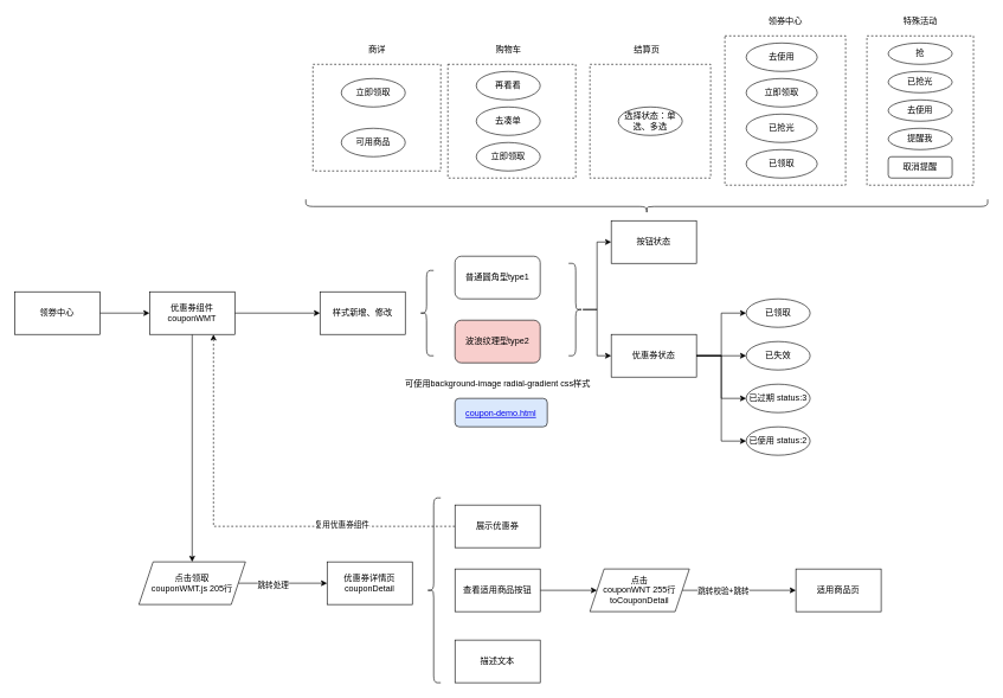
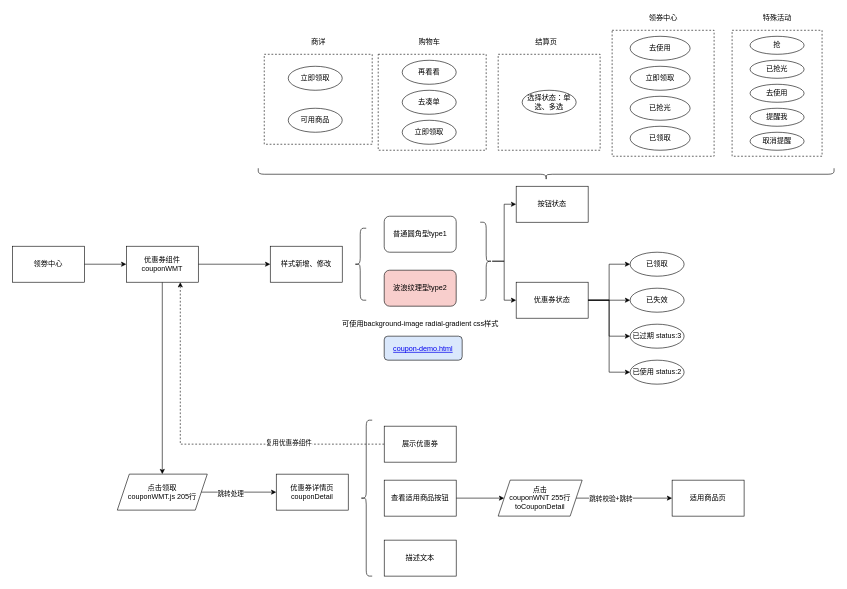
  <mxCell id="0" />
  <mxCell id="1" parent="0" />
  <mxCell id="2" style="edgeStyle=orthogonalEdgeStyle;rounded=0;orthogonalLoop=1;jettySize=auto;html=1;entryX=0;entryY=0.5;entryDx=0;entryDy=0;" edge="1" parent="1" source="4" target="7"><mxGeometry relative="1" as="geometry" /></mxCell>
  <mxCell id="3" style="edgeStyle=orthogonalEdgeStyle;rounded=0;orthogonalLoop=1;jettySize=auto;html=1;entryX=0.5;entryY=0;entryDx=0;entryDy=0;" edge="1" parent="1" source="4" target="13"><mxGeometry relative="1" as="geometry" /></mxCell>
  <mxCell id="4" value="优惠券组件&lt;br&gt;couponWMT" style="rounded=0;whiteSpace=wrap;html=1;" vertex="1" parent="1"><mxGeometry x="210" y="410" width="120" height="60" as="geometry" /></mxCell>
  <mxCell id="5" style="edgeStyle=orthogonalEdgeStyle;rounded=0;orthogonalLoop=1;jettySize=auto;html=1;" edge="1" parent="1" source="6" target="4"><mxGeometry relative="1" as="geometry" /></mxCell>
  <mxCell id="6" value="领劵中心" style="rounded=0;whiteSpace=wrap;html=1;" vertex="1" parent="1"><mxGeometry x="20" y="410" width="120" height="60" as="geometry" /></mxCell>
  <mxCell id="7" value="样式新增、修改" style="rounded=0;whiteSpace=wrap;html=1;" vertex="1" parent="1"><mxGeometry x="450" y="410" width="120" height="60" as="geometry" /></mxCell>
  <mxCell id="8" value="" style="shape=curlyBracket;whiteSpace=wrap;html=1;rounded=1;" vertex="1" parent="1"><mxGeometry x="590" y="380" width="20" height="120" as="geometry" /></mxCell>
  <mxCell id="9" value="普通圆角型type1" style="rounded=1;whiteSpace=wrap;html=1;" vertex="1" parent="1"><mxGeometry x="640" y="360" width="120" height="60" as="geometry" /></mxCell>
  <mxCell id="10" value="波浪纹理型type2" style="rounded=1;whiteSpace=wrap;html=1;fillColor=#f8cecc;" vertex="1" parent="1"><mxGeometry x="640" y="450" width="120" height="60" as="geometry" /></mxCell>
  <mxCell id="11" style="edgeStyle=orthogonalEdgeStyle;rounded=0;orthogonalLoop=1;jettySize=auto;html=1;entryX=0;entryY=0.5;entryDx=0;entryDy=0;" edge="1" parent="1" source="13" target="14"><mxGeometry relative="1" as="geometry" /></mxCell>
  <mxCell id="12" value="跳转处理" style="edgeLabel;html=1;align=center;verticalAlign=middle;resizable=0;points=[];" vertex="1" connectable="0" parent="11"><mxGeometry x="-0.227" y="-2" relative="1" as="geometry"><mxPoint as="offset" /></mxGeometry></mxCell>
  <mxCell id="13" value="点击领取&lt;br&gt;couponWMT.js 205行" style="shape=parallelogram;perimeter=parallelogramPerimeter;whiteSpace=wrap;html=1;fixedSize=1;" vertex="1" parent="1"><mxGeometry x="195" y="790" width="150" height="60" as="geometry" /></mxCell>
  <mxCell id="14" value="优惠券详情页&lt;br&gt;couponDetail" style="rounded=0;whiteSpace=wrap;html=1;" vertex="1" parent="1"><mxGeometry x="460" y="790" width="120" height="60" as="geometry" /></mxCell>
  <mxCell id="15" style="edgeStyle=orthogonalEdgeStyle;rounded=0;orthogonalLoop=1;jettySize=auto;html=1;entryX=0;entryY=0.5;entryDx=0;entryDy=0;" edge="1" parent="1" source="17" target="22"><mxGeometry relative="1" as="geometry" /></mxCell>
  <mxCell id="16" style="edgeStyle=orthogonalEdgeStyle;rounded=0;orthogonalLoop=1;jettySize=auto;html=1;entryX=0;entryY=0.5;entryDx=0;entryDy=0;" edge="1" parent="1" source="17" target="49"><mxGeometry relative="1" as="geometry" /></mxCell>
  <mxCell id="17" value="" style="shape=curlyBracket;whiteSpace=wrap;html=1;rounded=1;direction=west;" vertex="1" parent="1"><mxGeometry x="800" y="370" width="20" height="130" as="geometry" /></mxCell>
  <mxCell id="18" value="立即领取" style="ellipse;whiteSpace=wrap;html=1;" vertex="1" parent="1"><mxGeometry x="480" y="110" width="90" height="40" as="geometry" /></mxCell>
  <mxCell id="19" value="可用商品" style="ellipse;whiteSpace=wrap;html=1;" vertex="1" parent="1"><mxGeometry x="480" y="180" width="90" height="40" as="geometry" /></mxCell>
  <mxCell id="20" value="" style="rounded=0;whiteSpace=wrap;html=1;fillColor=none;dashed=1;" vertex="1" parent="1"><mxGeometry x="440" y="90" width="180" height="150" as="geometry" /></mxCell>
  <mxCell id="21" value="&lt;span&gt;商详&lt;/span&gt;" style="text;html=1;resizable=0;autosize=1;align=center;verticalAlign=middle;points=[];fillColor=none;strokeColor=none;rounded=0;dashed=1;" vertex="1" parent="1"><mxGeometry x="510" y="60" width="40" height="20" as="geometry" /></mxCell>
  <mxCell id="22" value="按钮状态" style="rounded=0;whiteSpace=wrap;html=1;" vertex="1" parent="1"><mxGeometry x="860" y="310" width="120" height="60" as="geometry" /></mxCell>
  <mxCell id="23" value="" style="shape=curlyBracket;whiteSpace=wrap;html=1;rounded=1;fillColor=none;direction=north;" vertex="1" parent="1"><mxGeometry x="430" y="280" width="960" height="20" as="geometry" /></mxCell>
  <mxCell id="24" value="再看看" style="ellipse;whiteSpace=wrap;html=1;fillColor=none;" vertex="1" parent="1"><mxGeometry x="670" y="100" width="90" height="40" as="geometry" /></mxCell>
  <mxCell id="25" value="去凑单" style="ellipse;whiteSpace=wrap;html=1;fillColor=none;" vertex="1" parent="1"><mxGeometry x="670" y="150" width="90" height="40" as="geometry" /></mxCell>
  <mxCell id="26" value="立即领取" style="ellipse;whiteSpace=wrap;html=1;fillColor=none;" vertex="1" parent="1"><mxGeometry x="670" y="200" width="90" height="40" as="geometry" /></mxCell>
  <mxCell id="27" value="" style="rounded=0;whiteSpace=wrap;html=1;fillColor=none;dashed=1;" vertex="1" parent="1"><mxGeometry x="630" y="90" width="180" height="160" as="geometry" /></mxCell>
  <mxCell id="28" value="购物车" style="text;html=1;resizable=0;autosize=1;align=center;verticalAlign=middle;points=[];fillColor=none;strokeColor=none;rounded=0;" vertex="1" parent="1"><mxGeometry x="690" y="60" width="50" height="20" as="geometry" /></mxCell>
  <mxCell id="29" value="选择状态：单选、多选" style="ellipse;whiteSpace=wrap;html=1;fillColor=none;" vertex="1" parent="1"><mxGeometry x="870" y="150" width="90" height="40" as="geometry" /></mxCell>
  <mxCell id="30" value="" style="rounded=0;whiteSpace=wrap;html=1;fillColor=none;dashed=1;" vertex="1" parent="1"><mxGeometry x="830" y="90" width="170" height="160" as="geometry" /></mxCell>
  <mxCell id="31" value="结算页" style="text;html=1;resizable=0;autosize=1;align=center;verticalAlign=middle;points=[];fillColor=none;strokeColor=none;rounded=0;dashed=1;" vertex="1" parent="1"><mxGeometry x="885" y="60" width="50" height="20" as="geometry" /></mxCell>
  <mxCell id="32" value="去使用" style="ellipse;whiteSpace=wrap;html=1;fillColor=none;" vertex="1" parent="1"><mxGeometry x="1050" y="60" width="100" height="40" as="geometry" /></mxCell>
  <mxCell id="33" value="立即领取" style="ellipse;whiteSpace=wrap;html=1;fillColor=none;" vertex="1" parent="1"><mxGeometry x="1050" y="110" width="100" height="40" as="geometry" /></mxCell>
  <mxCell id="34" value="已抢光" style="ellipse;whiteSpace=wrap;html=1;fillColor=none;" vertex="1" parent="1"><mxGeometry x="1050" y="160" width="100" height="40" as="geometry" /></mxCell>
  <mxCell id="35" value="已领取" style="ellipse;whiteSpace=wrap;html=1;fillColor=none;" vertex="1" parent="1"><mxGeometry x="1050" y="210" width="100" height="40" as="geometry" /></mxCell>
  <mxCell id="36" value="" style="rounded=0;whiteSpace=wrap;html=1;fillColor=none;dashed=1;" vertex="1" parent="1"><mxGeometry x="1020" y="50" width="170" height="210" as="geometry" /></mxCell>
  <mxCell id="37" value="领券中心" style="text;html=1;resizable=0;autosize=1;align=center;verticalAlign=middle;points=[];fillColor=none;strokeColor=none;rounded=0;dashed=1;" vertex="1" parent="1"><mxGeometry x="1075" y="20" width="60" height="20" as="geometry" /></mxCell>
  <mxCell id="38" value="抢" style="ellipse;whiteSpace=wrap;html=1;fillColor=none;" vertex="1" parent="1"><mxGeometry x="1250" y="60" width="90" height="30" as="geometry" /></mxCell>
  <mxCell id="39" value="已抢光" style="ellipse;whiteSpace=wrap;html=1;fillColor=none;" vertex="1" parent="1"><mxGeometry x="1250" y="100" width="90" height="30" as="geometry" /></mxCell>
  <mxCell id="40" value="去使用" style="ellipse;whiteSpace=wrap;html=1;fillColor=none;" vertex="1" parent="1"><mxGeometry x="1250" y="140" width="90" height="30" as="geometry" /></mxCell>
  <mxCell id="41" value="提醒我" style="ellipse;whiteSpace=wrap;html=1;fillColor=none;" vertex="1" parent="1"><mxGeometry x="1250" y="180" width="90" height="30" as="geometry" /></mxCell>
- <mxCell id="42" value="取消提醒" style="whiteSpace=wrap;html=1;fillColor=none;rounded=1;" vertex="1" parent="1"><mxGeometry x="1250" y="220" width="90" height="30" as="geometry" /></mxCell>
+ <mxCell id="42" value="取消提醒" style="ellipse;whiteSpace=wrap;html=1;fillColor=none;" vertex="1" parent="1"><mxGeometry x="1250" y="220" width="90" height="30" as="geometry" /></mxCell>
  <mxCell id="43" value="" style="rounded=0;whiteSpace=wrap;html=1;fillColor=none;dashed=1;" vertex="1" parent="1"><mxGeometry x="1220" y="50" width="150" height="210" as="geometry" /></mxCell>
  <mxCell id="44" value="特殊活动" style="text;html=1;resizable=0;autosize=1;align=center;verticalAlign=middle;points=[];fillColor=none;strokeColor=none;rounded=0;dashed=1;" vertex="1" parent="1"><mxGeometry x="1265" y="20" width="60" height="20" as="geometry" /></mxCell>
  <mxCell id="45" style="edgeStyle=orthogonalEdgeStyle;rounded=0;orthogonalLoop=1;jettySize=auto;html=1;entryX=0;entryY=0.5;entryDx=0;entryDy=0;" edge="1" parent="1" source="49" target="50"><mxGeometry relative="1" as="geometry" /></mxCell>
  <mxCell id="46" style="edgeStyle=orthogonalEdgeStyle;rounded=0;orthogonalLoop=1;jettySize=auto;html=1;entryX=0;entryY=0.5;entryDx=0;entryDy=0;" edge="1" parent="1" source="49" target="51"><mxGeometry relative="1" as="geometry" /></mxCell>
  <mxCell id="47" style="edgeStyle=orthogonalEdgeStyle;rounded=0;orthogonalLoop=1;jettySize=auto;html=1;entryX=0;entryY=0.5;entryDx=0;entryDy=0;" edge="1" parent="1" source="49" target="52"><mxGeometry relative="1" as="geometry" /></mxCell>
  <mxCell id="48" style="edgeStyle=orthogonalEdgeStyle;rounded=0;orthogonalLoop=1;jettySize=auto;html=1;entryX=0;entryY=0.5;entryDx=0;entryDy=0;" edge="1" parent="1" source="49" target="66"><mxGeometry relative="1" as="geometry" /></mxCell>
  <mxCell id="49" value="优惠券状态" style="rounded=0;whiteSpace=wrap;html=1;fillColor=none;" vertex="1" parent="1"><mxGeometry x="860" y="470" width="120" height="60" as="geometry" /></mxCell>
  <mxCell id="50" value="已领取" style="ellipse;whiteSpace=wrap;html=1;fillColor=none;" vertex="1" parent="1"><mxGeometry x="1050" y="420" width="90" height="40" as="geometry" /></mxCell>
  <mxCell id="51" value="已失效" style="ellipse;whiteSpace=wrap;html=1;fillColor=none;" vertex="1" parent="1"><mxGeometry x="1050" y="480" width="90" height="40" as="geometry" /></mxCell>
  <mxCell id="52" value="已过期 status:3" style="ellipse;whiteSpace=wrap;html=1;fillColor=none;" vertex="1" parent="1"><mxGeometry x="1050" y="540" width="90" height="40" as="geometry" /></mxCell>
  <mxCell id="53" value="可使用background-image radial-gradient css样式" style="text;html=1;resizable=0;autosize=1;align=center;verticalAlign=middle;points=[];fillColor=none;strokeColor=none;rounded=0;" vertex="1" parent="1"><mxGeometry x="560" y="530" width="280" height="20" as="geometry" /></mxCell>
  <mxCell id="54" value="coupon-demo.html" style="fontColor=#0000EE;fontStyle=4;rounded=1;overflow=hidden;spacing=10;fillColor=#dae8fc;" vertex="1" parent="1"><mxGeometry x="640" y="560" width="130" height="40" as="geometry" /></mxCell>
  <mxCell id="55" style="edgeStyle=orthogonalEdgeStyle;rounded=0;orthogonalLoop=1;jettySize=auto;html=1;entryX=0.75;entryY=1;entryDx=0;entryDy=0;dashed=1;" edge="1" parent="1" source="57" target="4"><mxGeometry relative="1" as="geometry" /></mxCell>
  <mxCell id="56" value="复用优惠券组件" style="edgeLabel;html=1;align=center;verticalAlign=middle;resizable=0;points=[];" vertex="1" connectable="0" parent="55"><mxGeometry x="-0.475" y="-3" relative="1" as="geometry"><mxPoint as="offset" /></mxGeometry></mxCell>
  <mxCell id="57" value="展示优惠券" style="rounded=0;whiteSpace=wrap;html=1;fillColor=#ffffff;" vertex="1" parent="1"><mxGeometry x="640" y="710" width="120" height="60" as="geometry" /></mxCell>
  <mxCell id="58" style="edgeStyle=orthogonalEdgeStyle;rounded=0;orthogonalLoop=1;jettySize=auto;html=1;" edge="1" parent="1" source="59" target="64"><mxGeometry relative="1" as="geometry" /></mxCell>
  <mxCell id="59" value="查看适用商品按钮" style="rounded=0;whiteSpace=wrap;html=1;fillColor=#ffffff;" vertex="1" parent="1"><mxGeometry x="640" y="800" width="120" height="60" as="geometry" /></mxCell>
  <mxCell id="60" value="描述文本" style="rounded=0;whiteSpace=wrap;html=1;fillColor=#ffffff;" vertex="1" parent="1"><mxGeometry x="640" y="900" width="120" height="60" as="geometry" /></mxCell>
  <mxCell id="61" value="" style="shape=curlyBracket;whiteSpace=wrap;html=1;rounded=1;fillColor=#ffffff;" vertex="1" parent="1"><mxGeometry x="600" y="700" width="20" height="260" as="geometry" /></mxCell>
  <mxCell id="62" style="edgeStyle=orthogonalEdgeStyle;rounded=0;orthogonalLoop=1;jettySize=auto;html=1;entryX=0;entryY=0.5;entryDx=0;entryDy=0;" edge="1" parent="1" source="64" target="65"><mxGeometry relative="1" as="geometry" /></mxCell>
  <mxCell id="63" value="跳转校验+跳转" style="edgeLabel;html=1;align=center;verticalAlign=middle;resizable=0;points=[];" vertex="1" connectable="0" parent="62"><mxGeometry x="-0.286" relative="1" as="geometry"><mxPoint as="offset" /></mxGeometry></mxCell>
  <mxCell id="64" value="点击&lt;br&gt;couponWNT 255行&lt;br&gt;toCouponDetail" style="shape=parallelogram;perimeter=parallelogramPerimeter;whiteSpace=wrap;html=1;fixedSize=1;fillColor=#ffffff;" vertex="1" parent="1"><mxGeometry x="830" y="800" width="140" height="60" as="geometry" /></mxCell>
  <mxCell id="65" value="适用商品页" style="rounded=0;whiteSpace=wrap;html=1;fillColor=#ffffff;" vertex="1" parent="1"><mxGeometry x="1120" y="800" width="120" height="60" as="geometry" /></mxCell>
  <mxCell id="66" value="已使用 status:2" style="ellipse;whiteSpace=wrap;html=1;fillColor=#ffffff;" vertex="1" parent="1"><mxGeometry x="1050" y="600" width="90" height="40" as="geometry" /></mxCell>
